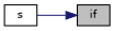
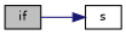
  digraph {
    rankdir=LR
    node [color=black fontname=Helvetica fontsize=10 shape=record]
    n1 [fillcolor=grey75 fontcolor=black height=0.2 label=if style=filled width=0.4]
    n2 [height=0.2 label=s width=0.4]
-   n2 -> n1 [color=midnightblue fontname=Helvetica fontsize=10 labelfontname=Helvetica labelfontsize=10 style=solid]
+   n1 -> n2 [color=midnightblue fontname=Helvetica fontsize=10 labelfontname=Helvetica labelfontsize=10 style=solid]
  }
